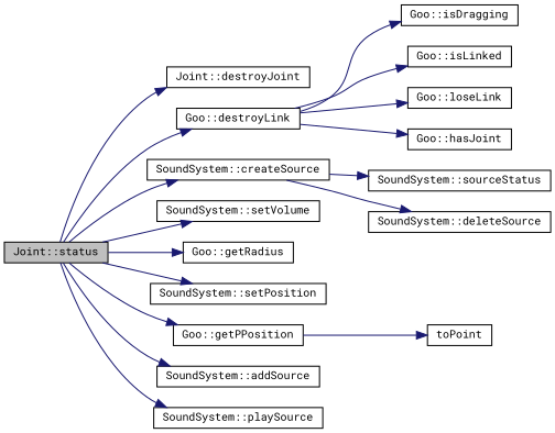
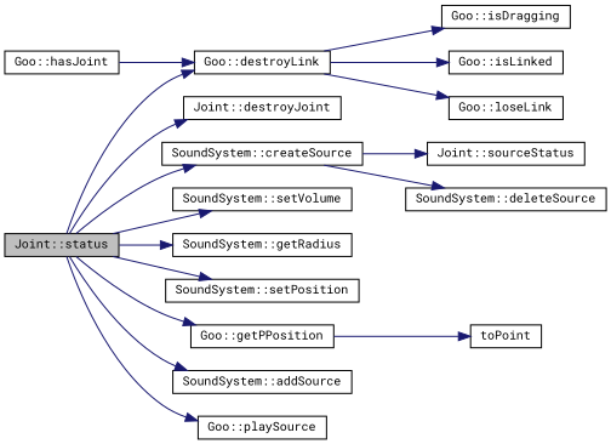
  digraph {
    fontname="Roboto Mono"
    rankdir=LR
    node [color=black fillcolor=white fontname="Roboto Mono" fontsize=10 shape=record style=filled]
    edge [color=midnightblue fontname="Roboto Mono" fontsize=10 labelfontname=Helvetica labelfontsize=10 style=solid]
    n1 [fillcolor=grey75 fontcolor=black height=0.2 label="Joint::status" width=0.4]
    n2 [height=0.2 label="Joint::destroyJoint" width=0.4]
    n3 [height=0.2 label="Goo::destroyLink" width=0.4]
    n4 [height=0.2 label="SoundSystem::createSource" width=0.4]
    n5 [height=0.2 label="SoundSystem::setVolume" width=0.4]
-   n6 [height=0.2 label="Goo::getRadius" width=0.4]
+   n6 [height=0.2 label="SoundSystem::getRadius" width=0.4]
    n7 [height=0.2 label="SoundSystem::setPosition" width=0.4]
    n8 [height=0.2 label="Goo::getPPosition" width=0.4]
    n9 [height=0.2 label="SoundSystem::addSource" width=0.4]
-   n10 [height=0.2 label="SoundSystem::playSource" width=0.4]
+   n10 [height=0.2 label="Goo::playSource" width=0.4]
    n11 [height=0.2 label="Goo::isDragging" width=0.4]
    n12 [height=0.2 label="Goo::isLinked" width=0.4]
    n13 [height=0.2 label="Goo::loseLink" width=0.4]
    n14 [height=0.2 label="Goo::hasJoint" width=0.4]
-   n15 [height=0.2 label="SoundSystem::sourceStatus" width=0.4]
+   n15 [height=0.2 label="Joint::sourceStatus" width=0.4]
    n16 [height=0.2 label="SoundSystem::deleteSource" width=0.4]
    n17 [height=0.2 label=toPoint width=0.4]
    n1 -> n2
    n1 -> n3
    n1 -> n4
    n1 -> n5
    n1 -> n6
    n1 -> n7
    n1 -> n8
    n1 -> n9
    n1 -> n10
    n3 -> n11
    n3 -> n12
    n3 -> n13
-   n3 -> n14
+   n14 -> n3
    n4 -> n15
    n4 -> n16
    n8 -> n17
  }
